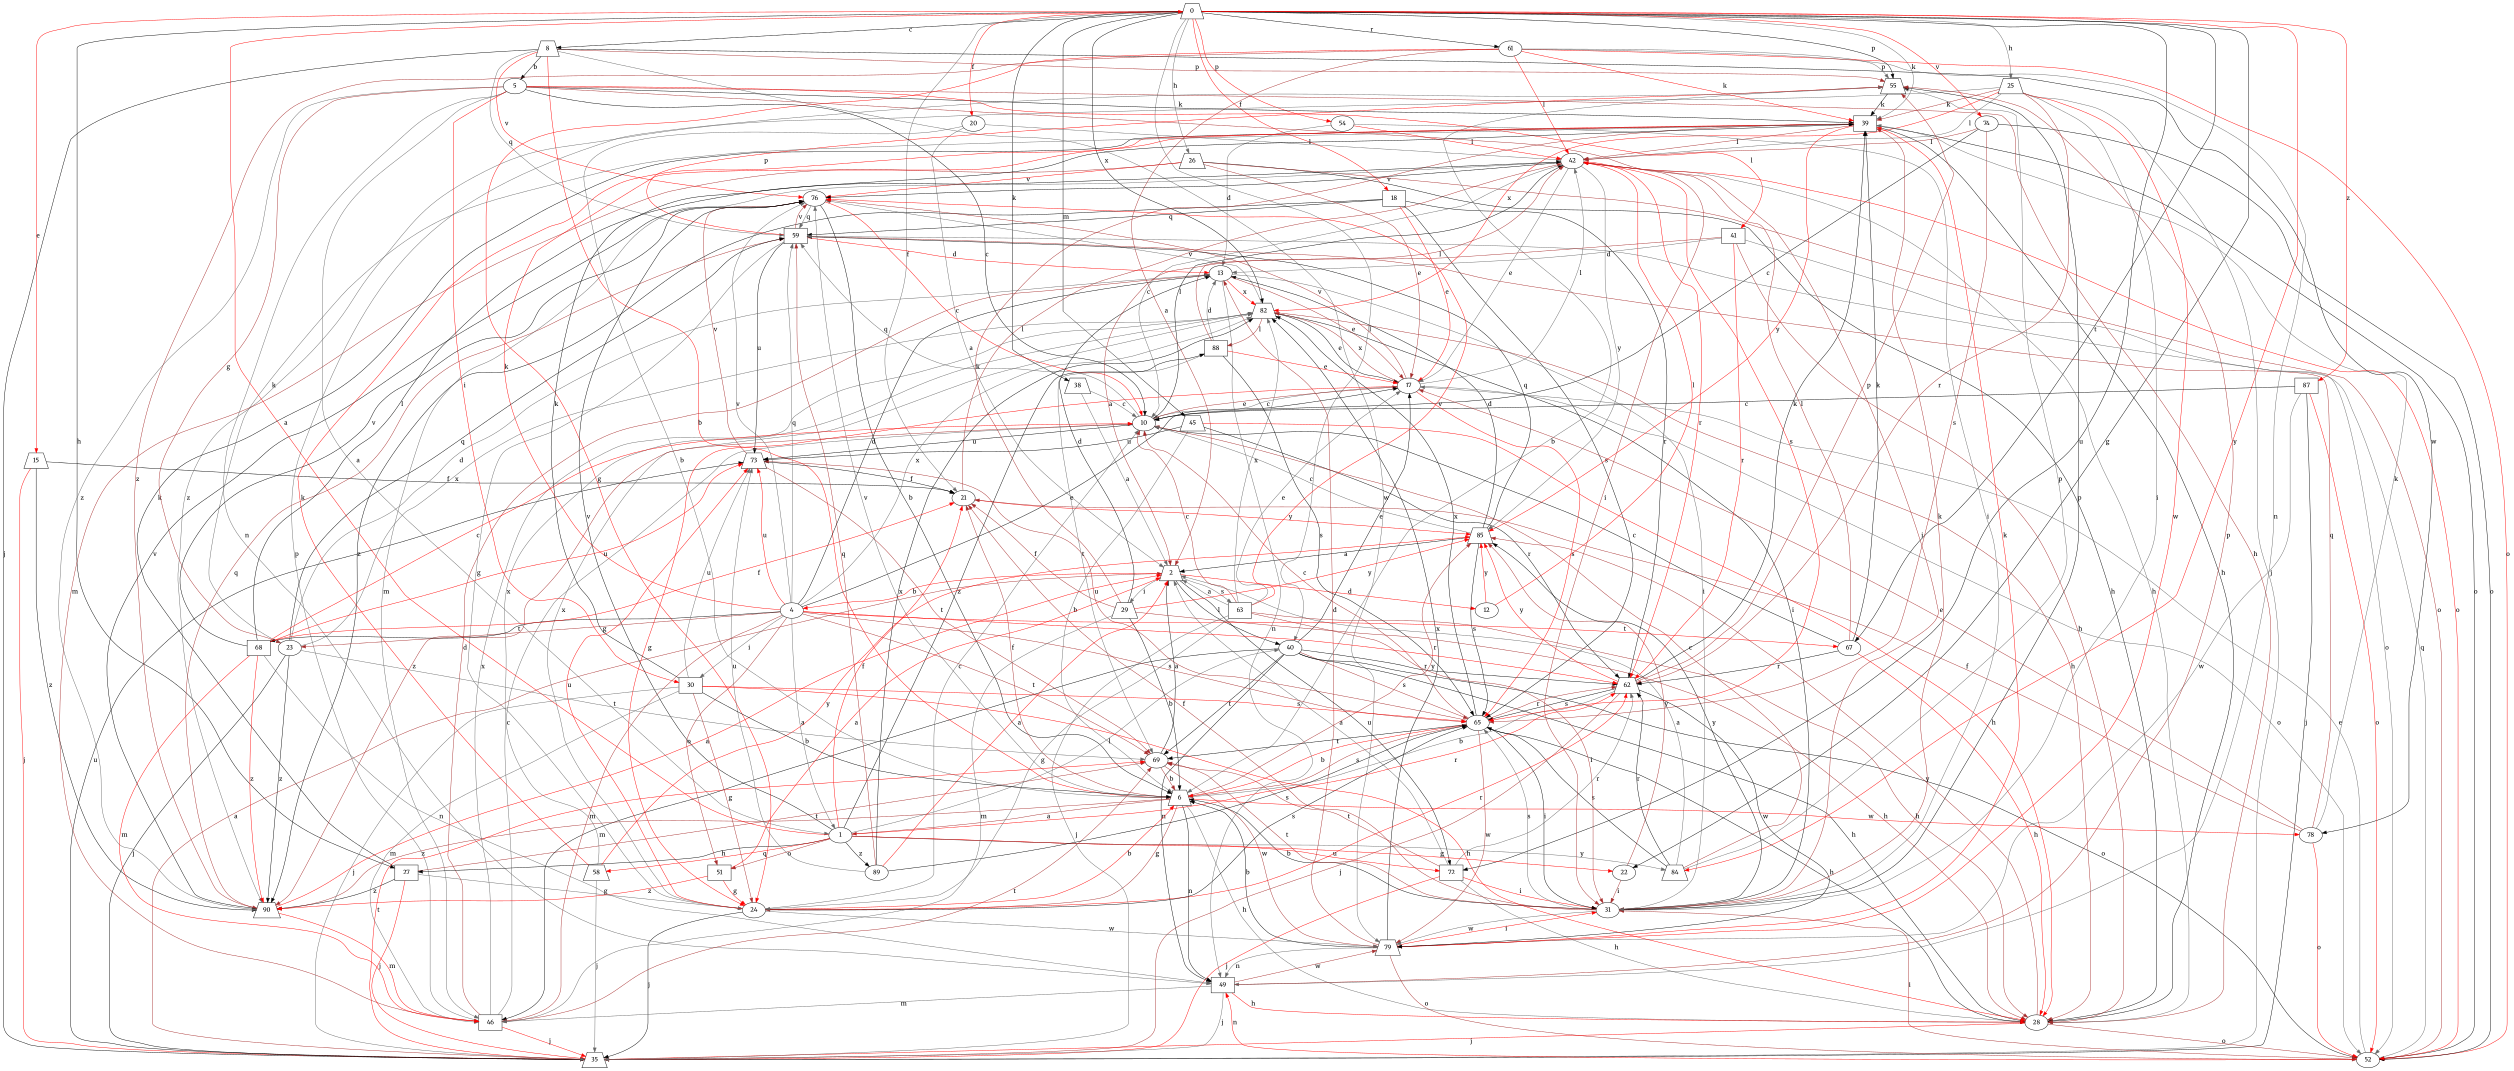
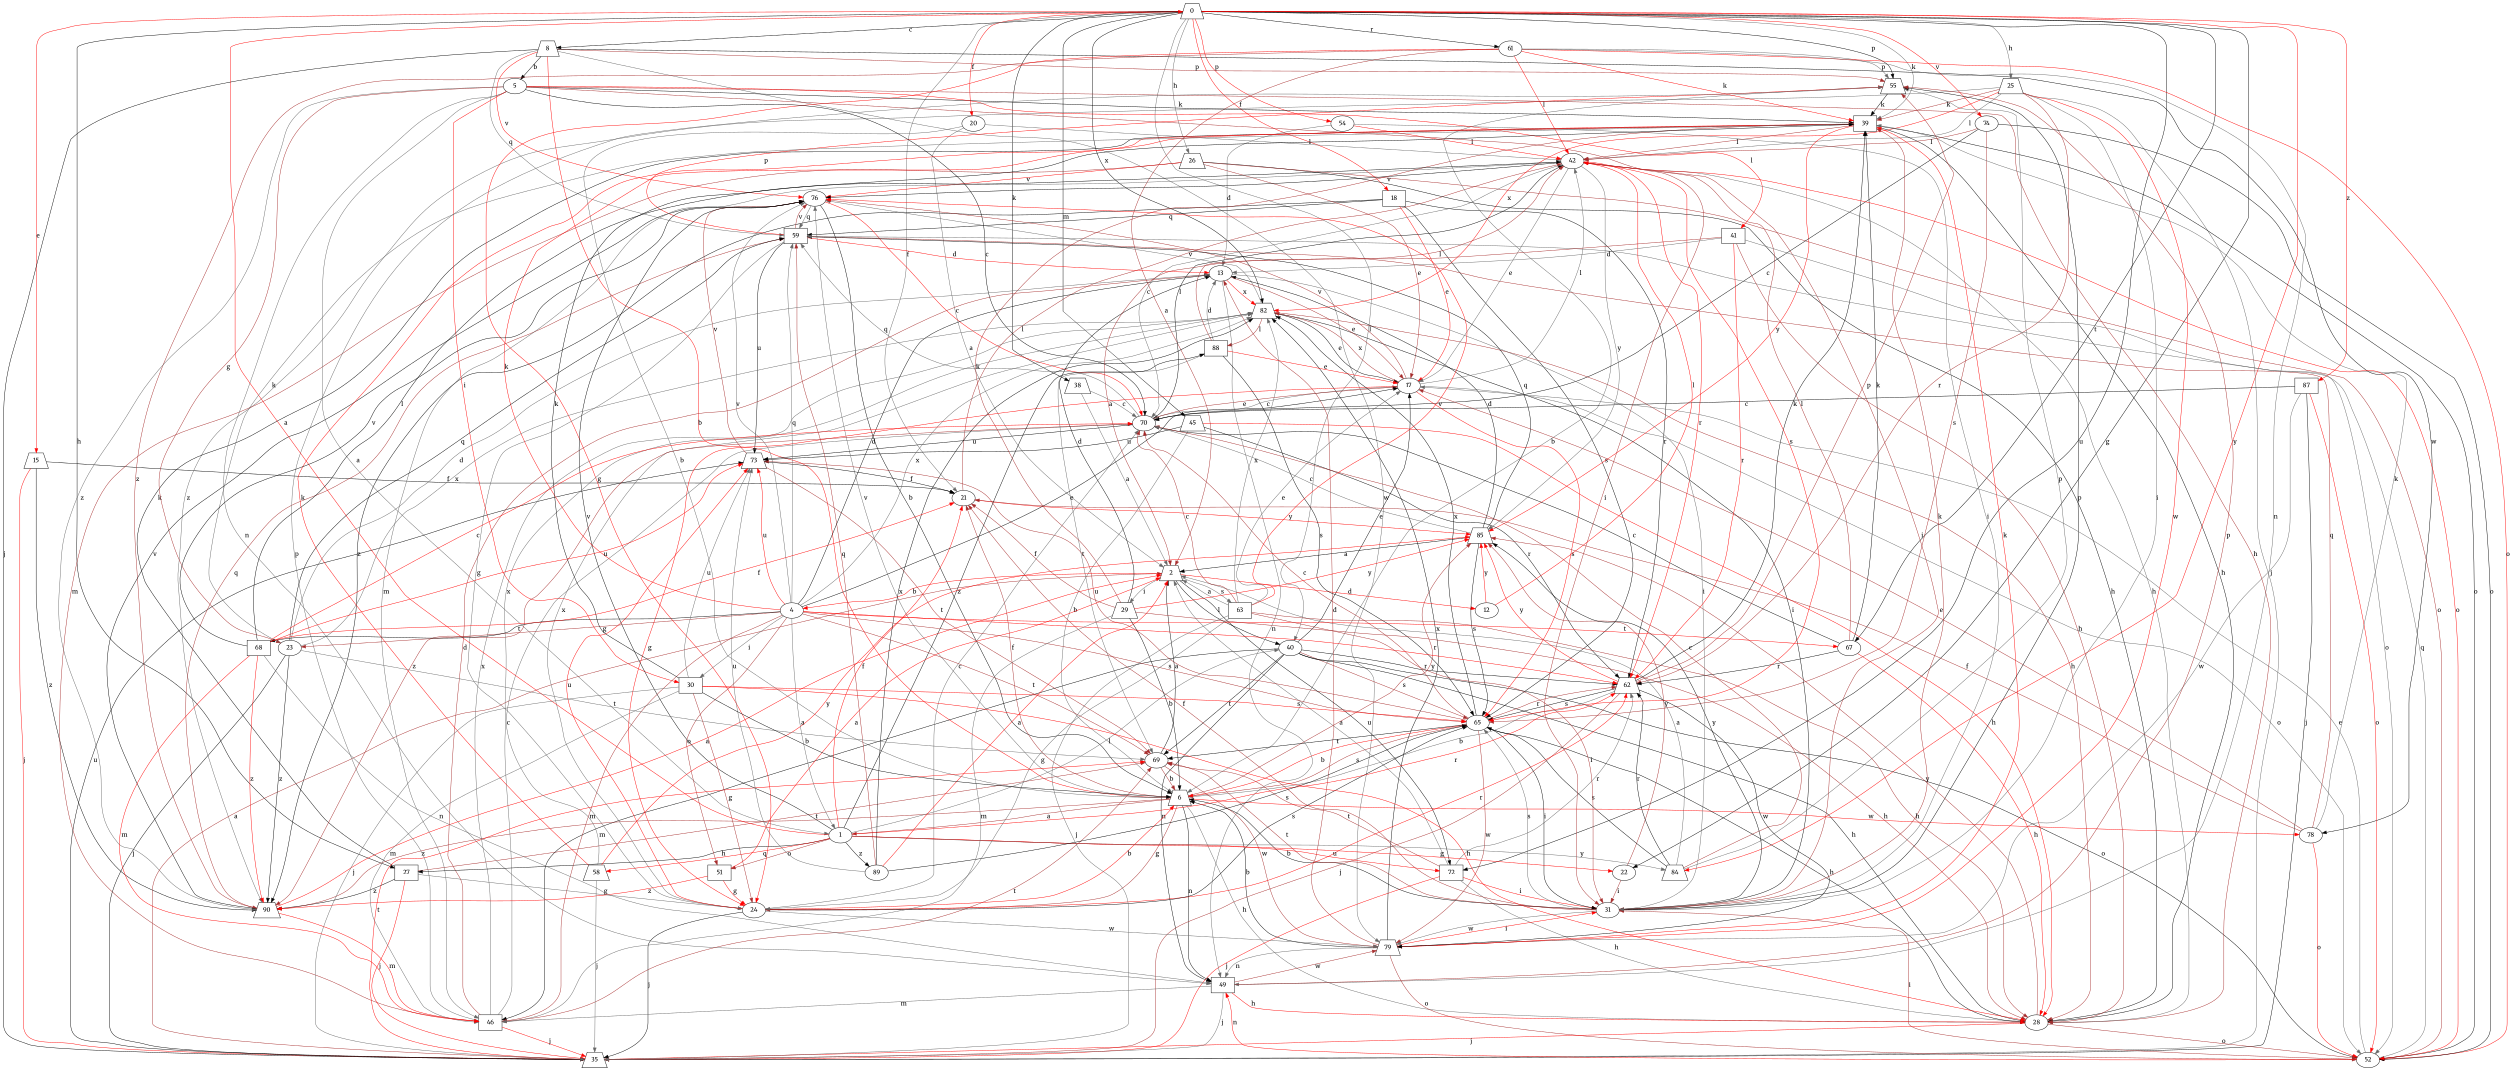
  strict digraph {
    fontname=Merriweather
    node [fontname=Merriweather shape=ellipse]
    edge [color=black fontname=Merriweather]
    0 [shape=trapezium]
    8 [shape=trapezium]
    15 [shape=trapezium]
    18 [shape=box]
    20
    21
    22
    25 [shape=trapezium]
    26 [shape=trapezium]
    27 [shape=box]
    38 [shape=trapezium]
    39 [shape=box]
    40
    45 [shape=trapezium]
    54
    55 [shape=trapezium]
    61
    67
    72 [shape=box]
    74
    82 [shape=trapezium]
    84 [shape=trapezium]
    87 [shape=box]
    76
    59 [shape=box]
    5
    6 [shape=trapezium]
    78
    35 [shape=trapezium]
    79 [shape=trapezium]
    90 [shape=trapezium]
    62 [shape=trapezium]
    17
    65
    2 [shape=trapezium]
    42
    85 [shape=trapezium]
    31
    46 [shape=box]
    28
    52
    69
    24
-   10
+   10 [label=70]
    49 [shape=box]
    73 [shape=trapezium]
    13
    88 [shape=box]
    1
    51 [shape=box]
    58 [shape=trapezium]
    89
    4
    12
    29 [shape=trapezium]
    63 [shape=box]
    23
    30 [shape=box]
    68 [shape=box]
    41 [shape=box]
    0 -> 8 [label=c]
    0 -> 15 [color=red label=e]
    0 -> 18 [color=red label=f]
    0 -> 20 [color=red label=f]
    0 -> 21 [color=gray40 label=f]
    0 -> 22 [label=g]
    0 -> 25 [color=gray40 label=h]
    0 -> 26 [color=gray40 label=h]
    0 -> 27 [label=h]
    0 -> 38 [label=k]
    0 -> 39 [color=gray40 label=k]
    0 -> 40 [color=gray40 label=l]
    0 -> 45 [label=m]
    0 -> 54 [color=red label=p]
    0 -> 55 [label=p]
    0 -> 61 [label=r]
    0 -> 67 [label=t]
    0 -> 72 [label=u]
    0 -> 74 [color=red label=v]
    0 -> 82 [label=x]
    0 -> 84 [color=red label=y]
    0 -> 87 [color=red label=z]
    8 -> 55 [color=brown label=p]
    8 -> 76 [color=red label=v]
    8 -> 59 [color=gray40 label=q]
    8 -> 5 [label=b]
    8 -> 6 [color=red label=b]
    8 -> 78 [label=w]
    8 -> 35 [label=j]
    8 -> 79 [color=gray40 label=w]
    15 -> 21 [label=f]
    15 -> 35 [color=red label=j]
    15 -> 90 [label=z]
    18 -> 59 [label=q]
    18 -> 90 [label=z]
    18 -> 62 [label=r]
    18 -> 17 [color=red label=e]
    18 -> 65 [label=s]
    20 -> 6 [color=gray40 label=b]
    20 -> 2 [color=gray40 label=a]
    20 -> 42 [color=gray40 label=l]
    21 -> 42 [color=brown label=l]
    21 -> 85 [color=red label=y]
    22 -> 85 [color=brown label=y]
    22 -> 31 [color=brown label=i]
    25 -> 39 [color=brown label=k]
    25 -> 82 [color=red label=x]
    25 -> 35 [color=gray40 label=j]
    25 -> 79 [color=red label=w]
    25 -> 90 [color=gray40 label=z]
    25 -> 62 [color=brown label=r]
    25 -> 42 [color=gray40 label=l]
    25 -> 31 [color=gray40 label=i]
    26 -> 76 [color=red label=v]
    26 -> 17 [color=brown label=e]
    26 -> 46 [color=brown label=m]
    26 -> 28 [label=h]
    26 -> 52 [color=brown label=o]
    27 -> 39 [label=k]
    27 -> 35 [color=red label=j]
    27 -> 90 [label=z]
    27 -> 69 [color=brown label=t]
    27 -> 24 [color=gray40 label=g]
    38 -> 2 [color=gray40 label=a]
    38 -> 10 [color=gray40 label=c]
    39 -> 42 [color=brown label=l]
    39 -> 85 [color=red label=y]
    39 -> 28 [label=h]
    39 -> 52 [label=o]
    40 -> 62 [label=r]
    40 -> 17 [label=e]
    40 -> 65 [color=brown label=s]
    40 -> 46 [label=m]
    40 -> 28 [label=h]
    40 -> 52 [label=o]
    40 -> 69 [label=t]
    40 -> 49 [label=n]
    45 -> 6 [color=gray40 label=b]
    45 -> 62 [label=r]
    45 -> 28 [color=red label=h]
    45 -> 73 [label=u]
    54 -> 42 [color=red label=l]
    54 -> 31 [color=gray40 label=i]
    54 -> 13 [color=gray40 label=d]
    55 -> 39 [label=k]
    55 -> 6 [color=gray40 label=b]
    61 -> 39 [color=red label=k]
    61 -> 55 [color=gray40 label=p]
    61 -> 90 [color=brown label=z]
    61 -> 2 [color=brown label=a]
    61 -> 42 [color=red label=l]
    61 -> 52 [color=red label=o]
    61 -> 24 [color=red label=g]
    61 -> 49 [color=gray40 label=n]
    67 -> 39 [label=k]
    67 -> 62 [label=r]
    67 -> 42 [color=brown label=l]
    67 -> 28 [color=red label=h]
    67 -> 10 [label=c]
    72 -> 35 [color=red label=j]
    72 -> 62 [color=gray40 label=r]
    72 -> 2 [color=gray40 label=a]
    72 -> 31 [color=red label=i]
    72 -> 28 [color=gray40 label=h]
    72 -> 69 [color=brown label=t]
    74 -> 65 [color=brown label=s]
    74 -> 42 [color=brown label=l]
    74 -> 52 [label=o]
    74 -> 10 [label=c]
    82 -> 76 [color=gray40 label=v]
    82 -> 17 [label=e]
    82 -> 31 [label=i]
    82 -> 28 [color=brown label=h]
    82 -> 88 [color=brown label=l]
    84 -> 55 [color=gray40 label=p]
    84 -> 62 [label=r]
    84 -> 65 [label=s]
    84 -> 2 [color=gray40 label=a]
    84 -> 10 [color=brown label=c]
    87 -> 35 [label=j]
    87 -> 79 [color=gray40 label=w]
    87 -> 52 [color=red label=o]
    87 -> 10 [label=c]
    76 -> 59 [color=gray40 label=q]
    76 -> 6 [label=b]
    76 -> 10 [color=red label=c]
    59 -> 55 [color=red label=p]
    59 -> 76 [color=brown label=v]
    59 -> 24 [color=gray40 label=g]
    59 -> 73 [label=u]
    59 -> 13 [color=red label=d]
    5 -> 39 [label=k]
    5 -> 90 [color=gray40 label=z]
    5 -> 31 [color=brown label=i]
    5 -> 28 [color=brown label=h]
    5 -> 10 [label=c]
    5 -> 49 [color=gray40 label=n]
    5 -> 1 [color=gray40 label=a]
    5 -> 23 [color=brown label=g]
    5 -> 30 [color=red label=i]
    5 -> 41 [color=red label=l]
    6 -> 21 [color=brown label=f]
    6 -> 76 [color=gray40 label=v]
    6 -> 78 [color=red label=w]
    6 -> 90 [color=brown label=z]
    6 -> 65 [color=brown label=s]
    6 -> 85 [color=brown label=y]
    6 -> 28 [color=gray40 label=h]
    6 -> 24 [color=brown label=g]
    6 -> 49 [label=n]
    6 -> 1 [color=brown label=a]
    78 -> 21 [color=brown label=f]
    78 -> 39 [color=gray40 label=k]
    78 -> 59 [color=brown label=q]
    78 -> 17 [color=brown label=e]
    78 -> 52 [color=red label=o]
    35 -> 2 [color=brown label=a]
    35 -> 69 [color=red label=t]
    35 -> 73 [label=u]
    79 -> 39 [color=red label=k]
    79 -> 82 [label=x]
    79 -> 6 [label=b]
    79 -> 31 [color=red label=i]
    79 -> 52 [color=brown label=o]
    79 -> 49 [color=gray40 label=n]
    79 -> 13 [color=brown label=d]
    90 -> 76 [label=v]
    90 -> 59 [color=brown label=q]
    90 -> 2 [color=red label=a]
    90 -> 46 [color=red label=m]
    62 -> 39 [label=k]
    62 -> 55 [color=brown label=p]
    62 -> 6 [color=gray40 label=b]
    62 -> 35 [color=brown label=j]
    62 -> 79 [label=w]
    62 -> 65 [label=s]
    62 -> 85 [color=red label=y]
    17 -> 82 [color=brown label=x]
    17 -> 76 [color=brown label=v]
    17 -> 65 [color=red label=s]
    17 -> 42 [color=gray40 label=l]
    17 -> 52 [color=gray40 label=o]
    17 -> 24 [color=red label=g]
    17 -> 10 [color=gray40 label=c]
    65 -> 82 [label=x]
    65 -> 6 [color=red label=b]
    65 -> 79 [color=brown label=w]
    65 -> 62 [color=brown label=r]
    65 -> 31 [label=i]
    65 -> 28 [label=h]
    65 -> 69 [label=t]
    65 -> 10 [color=brown label=c]
    65 -> 73 [color=brown label=u]
    2 -> 40 [label=l]
    2 -> 72 [label=u]
    2 -> 4 [color=red label=b]
    2 -> 12 [color=red label=d]
    2 -> 29 [color=gray40 label=i]
    2 -> 63 [color=gray40 label=s]
    42 -> 76 [label=v]
    42 -> 62 [color=red label=r]
    42 -> 17 [color=gray40 label=e]
    42 -> 65 [color=red label=s]
    42 -> 85 [color=gray40 label=y]
    42 -> 31 [color=brown label=i]
    42 -> 46 [color=gray40 label=m]
    42 -> 28 [color=gray40 label=h]
    42 -> 52 [color=red label=o]
    42 -> 10 [color=gray40 label=c]
    85 -> 59 [label=q]
    85 -> 65 [label=s]
    85 -> 2 [label=a]
    85 -> 10 [color=gray40 label=c]
    85 -> 13 [label=d]
    31 -> 21 [color=brown label=f]
    31 -> 39 [color=brown label=k]
    31 -> 55 [label=p]
    31 -> 6 [label=b]
    31 -> 79 [color=gray40 label=w]
    31 -> 65 [color=gray40 label=s]
    31 -> 85 [label=y]
    31 -> 69 [color=brown label=t]
    46 -> 55 [color=gray40 label=p]
    46 -> 82 [color=gray40 label=x]
    46 -> 35 [color=red label=j]
    46 -> 69 [color=brown label=t]
    46 -> 10 [color=gray40 label=c]
    46 -> 13 [color=brown label=d]
    28 -> 35 [color=red label=j]
    28 -> 85 [color=brown label=y]
    28 -> 52 [color=brown label=o]
    52 -> 59 [color=gray40 label=q]
    52 -> 17 [color=gray40 label=e]
    52 -> 31 [color=brown label=i]
    52 -> 49 [color=red label=n]
    69 -> 6 [color=brown label=b]
    69 -> 79 [color=brown label=w]
    69 -> 2 [label=a]
    24 -> 82 [color=gray40 label=x]
    24 -> 6 [color=red label=b]
    24 -> 35 [label=j]
    24 -> 79 [color=gray40 label=w]
    24 -> 62 [color=red label=r]
    24 -> 65 [label=s]
    24 -> 10 [color=gray40 label=c]
    24 -> 73 [color=red label=u]
    10 -> 59 [color=gray40 label=q]
    10 -> 90 [color=brown label=z]
    10 -> 17 [color=brown label=e]
    10 -> 42 [label=l]
    10 -> 73 [label=u]
    49 -> 55 [color=brown label=p]
    49 -> 35 [color=gray40 label=j]
    49 -> 79 [color=brown label=w]
    49 -> 46 [color=gray40 label=m]
    49 -> 28 [color=red label=h]
    73 -> 21 [label=f]
    73 -> 76 [color=brown label=v]
    73 -> 69 [color=brown label=t]
    13 -> 82 [color=red label=x]
    13 -> 17 [color=brown label=e]
    13 -> 31 [color=gray40 label=i]
    13 -> 49 [color=gray40 label=n]
    88 -> 17 [color=red label=e]
    88 -> 65 [label=s]
    88 -> 42 [color=brown label=l]
    88 -> 69 [color=gray40 label=t]
    88 -> 13 [color=gray40 label=d]
    1 -> 0 [color=red label=a]
    1 -> 21 [color=red label=f]
    1 -> 22 [color=red label=g]
    1 -> 27 [label=h]
    1 -> 40 [color=gray40 label=l]
    1 -> 72 [color=red label=u]
    1 -> 84 [color=gray40 label=y]
    1 -> 76 [label=v]
    1 -> 62 [color=red label=r]
    1 -> 88 [label=z]
    1 -> 51 [color=brown label=o]
    1 -> 58 [color=red label=q]
    1 -> 89 [label=z]
    51 -> 90 [color=red label=z]
    51 -> 2 [color=red label=a]
    51 -> 24 [color=red label=g]
    58 -> 39 [color=red label=k]
    58 -> 82 [color=gray40 label=x]
    58 -> 35 [color=gray40 label=j]
    58 -> 85 [color=red label=y]
    89 -> 82 [label=x]
    89 -> 59 [color=brown label=q]
    89 -> 65 [label=s]
    89 -> 2 [color=red label=a]
    89 -> 73 [color=gray40 label=u]
    4 -> 39 [color=red label=k]
    4 -> 67 [color=red label=t]
    4 -> 82 [color=gray40 label=x]
    4 -> 76 [color=gray40 label=v]
    4 -> 59 [color=gray40 label=q]
    4 -> 62 [color=red label=r]
    4 -> 17 [label=e]
    4 -> 65 [color=brown label=s]
    4 -> 46 [color=brown label=m]
    4 -> 69 [color=brown label=t]
    4 -> 73 [color=red label=u]
    4 -> 13 [label=d]
    4 -> 1 [color=gray40 label=a]
    4 -> 51 [color=brown label=o]
    4 -> 23 [color=brown label=g]
    4 -> 30 [color=gray40 label=i]
    4 -> 68 [label=t]
    12 -> 42 [color=red label=l]
    12 -> 85 [color=red label=y]
    29 -> 21 [color=brown label=f]
    29 -> 39 [color=brown label=k]
    29 -> 6 [label=b]
    29 -> 85 [color=red label=y]
    29 -> 46 [color=gray40 label=m]
    29 -> 28 [color=brown label=h]
    29 -> 13 [label=d]
    63 -> 82 [color=gray40 label=x]
    63 -> 76 [color=red label=v]
    63 -> 35 [color=gray40 label=j]
    63 -> 17 [color=gray40 label=e]
    63 -> 2 [color=gray40 label=a]
    63 -> 31 [color=brown label=i]
    63 -> 28 [color=brown label=h]
    63 -> 24 [color=gray40 label=g]
    63 -> 10 [color=brown label=c]
    23 -> 39 [color=gray40 label=k]
    23 -> 82 [color=gray40 label=x]
    23 -> 59 [label=q]
    23 -> 35 [label=j]
    23 -> 90 [label=z]
    23 -> 69 [color=gray40 label=t]
    23 -> 13 [color=gray40 label=d]
    30 -> 39 [label=k]
    30 -> 6 [label=b]
    30 -> 35 [color=gray40 label=j]
    30 -> 65 [color=red label=s]
    30 -> 46 [color=gray40 label=m]
    30 -> 28 [color=red label=h]
    30 -> 24 [color=brown label=g]
    30 -> 73 [color=gray40 label=u]
    68 -> 21 [color=red label=f]
    68 -> 76 [label=v]
    68 -> 90 [color=red label=z]
    68 -> 42 [label=l]
    68 -> 46 [color=red label=m]
    68 -> 10 [color=red label=c]
    68 -> 49 [color=gray40 label=n]
    68 -> 73 [color=red label=u]
    41 -> 62 [color=red label=r]
    41 -> 2 [color=brown label=a]
    41 -> 28 [color=brown label=h]
    41 -> 52 [color=gray40 label=o]
    41 -> 13 [color=gray40 label=d]
  }
